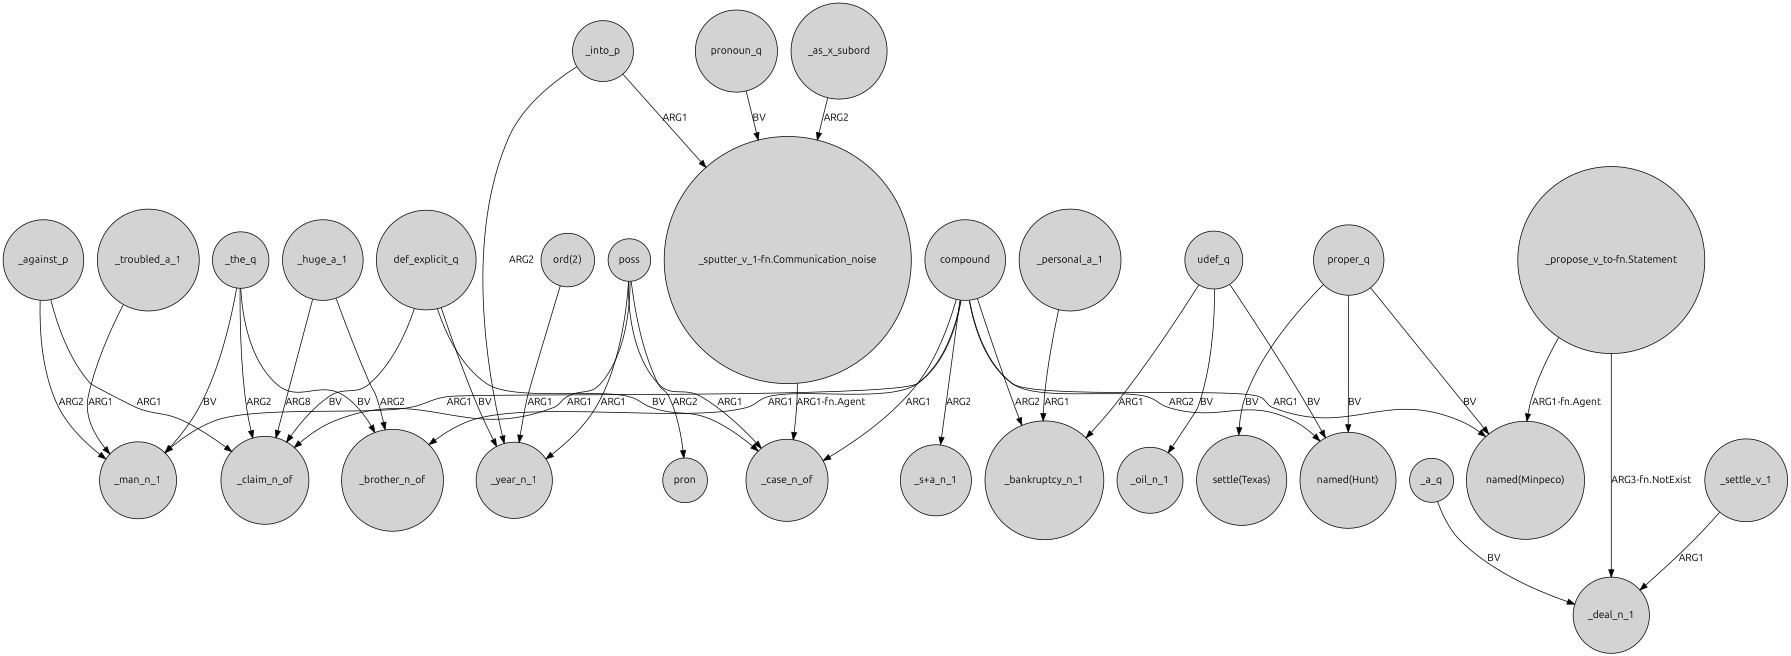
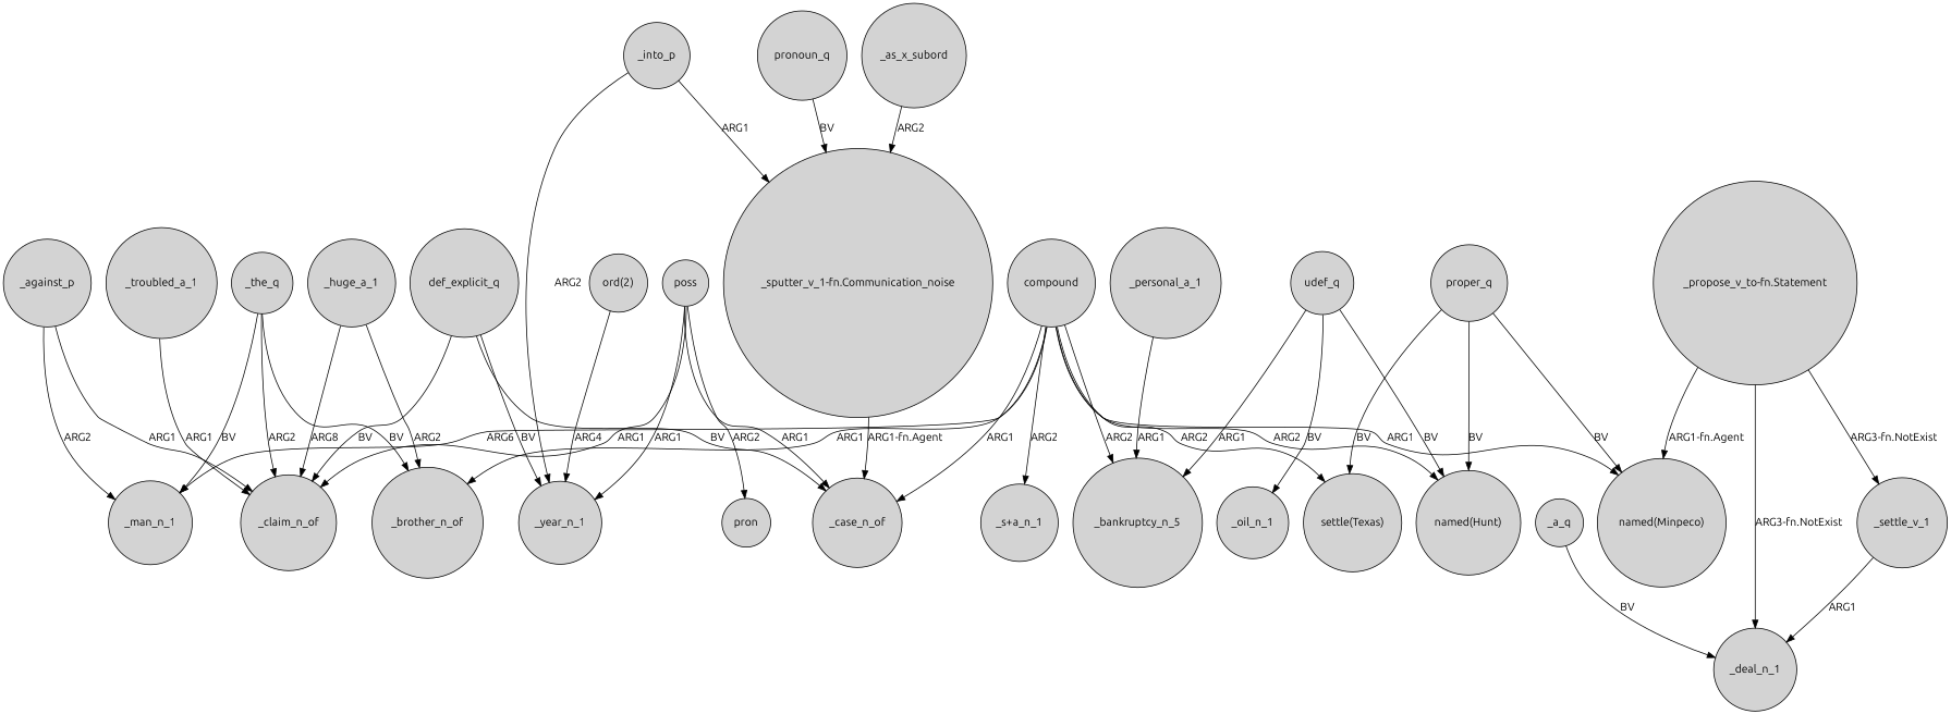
  digraph {
    fontname=Ubuntu
    node [fontname=Ubuntu shape=circle style=filled]
    edge [fontname=Ubuntu]
    _huge_a_1
    _claim_n_of
    _brother_n_of
    udef_q
-   _bankruptcy_n_1
+   _bankruptcy_n_1 [label=_bankruptcy_n_5]
    _oil_n_1
    "named(Hunt)"
    poss
    pron
    _case_n_of
    _year_n_1
    _the_q
    _man_n_1
    compound
    "_s+a_n_1"
    "named(Minpeco)"
    n17 [label="settle(Texas)"]
    _against_p
    "_propose_v_to-fn.Statement"
    _deal_n_1
    _settle_v_1
    proper_q
    _as_x_subord
    "_sputter_v_1-fn.Communication_noise"
    _a_q
    _troubled_a_1
    "ord(2)"
    _into_p
    pronoun_q
    def_explicit_q
    _personal_a_1
    _huge_a_1 -> _claim_n_of [label=ARG8]
    _huge_a_1 -> _brother_n_of [label=ARG2]
    udef_q -> _bankruptcy_n_1 [label=ARG1]
    udef_q -> _oil_n_1 [label=BV]
    udef_q -> "named(Hunt)" [label=BV]
    poss -> _claim_n_of [label=ARG1]
    poss -> pron [label=ARG2]
    poss -> _case_n_of [label=ARG1]
    poss -> _year_n_1 [label=ARG1]
    _the_q -> _claim_n_of [label=ARG2]
    _the_q -> _brother_n_of [label=BV]
    _the_q -> _man_n_1 [label=BV]
    compound -> _brother_n_of [label=ARG1]
    compound -> _bankruptcy_n_1 [label=ARG2]
    compound -> "named(Hunt)" [label=ARG2]
    compound -> _case_n_of [label=ARG1]
-   compound -> _man_n_1 [label=ARG1]
+   compound -> _man_n_1 [label=ARG6]
    compound -> "_s+a_n_1" [label=ARG2]
    compound -> "named(Minpeco)" [label=ARG1]
+   compound -> n17 [label=ARG2]
    _against_p -> _claim_n_of [label=ARG1]
    _against_p -> _man_n_1 [label=ARG2]
    "_propose_v_to-fn.Statement" -> "named(Minpeco)" [label="ARG1-fn.Agent"]
    "_propose_v_to-fn.Statement" -> _deal_n_1 [label="ARG3-fn.NotExist"]
+   "_propose_v_to-fn.Statement" -> _settle_v_1 [label="ARG3-fn.NotExist"]
    _settle_v_1 -> _deal_n_1 [label=ARG1]
    proper_q -> "named(Hunt)" [label=BV]
    proper_q -> "named(Minpeco)" [label=BV]
    proper_q -> n17 [label=BV]
    _as_x_subord -> "_sputter_v_1-fn.Communication_noise" [label=ARG2]
    "_sputter_v_1-fn.Communication_noise" -> _case_n_of [label="ARG1-fn.Agent"]
    _a_q -> _deal_n_1 [label=BV]
-   _troubled_a_1 -> _man_n_1 [label=ARG1]
-   "ord(2)" -> _year_n_1 [label=ARG1]
+   _troubled_a_1 -> _claim_n_of [label=ARG1]
+   "ord(2)" -> _year_n_1 [label=ARG4]
    _into_p -> _year_n_1 [label=ARG2]
    _into_p -> "_sputter_v_1-fn.Communication_noise" [label=ARG1]
    pronoun_q -> "_sputter_v_1-fn.Communication_noise" [label=BV]
    def_explicit_q -> _claim_n_of [label=BV]
    def_explicit_q -> _case_n_of [label=BV]
    def_explicit_q -> _year_n_1 [label=BV]
    _personal_a_1 -> _bankruptcy_n_1 [label=ARG1]
  }
